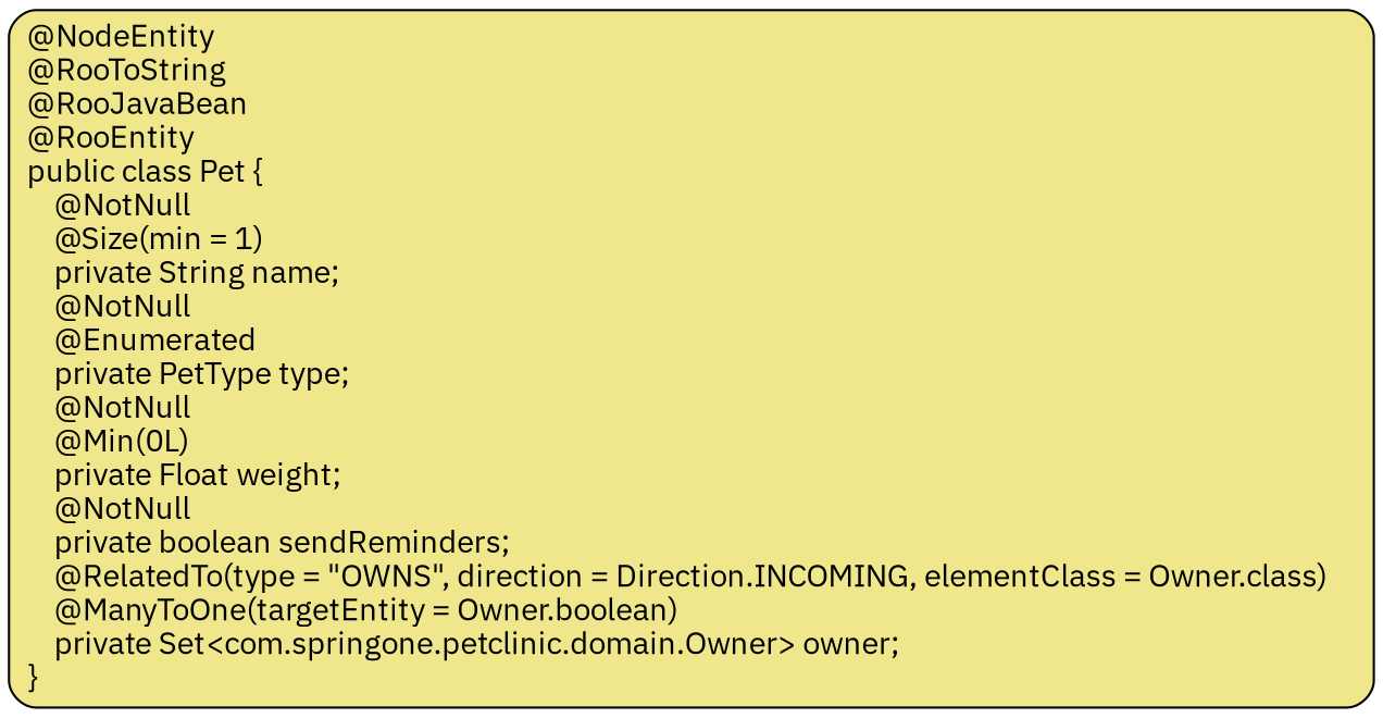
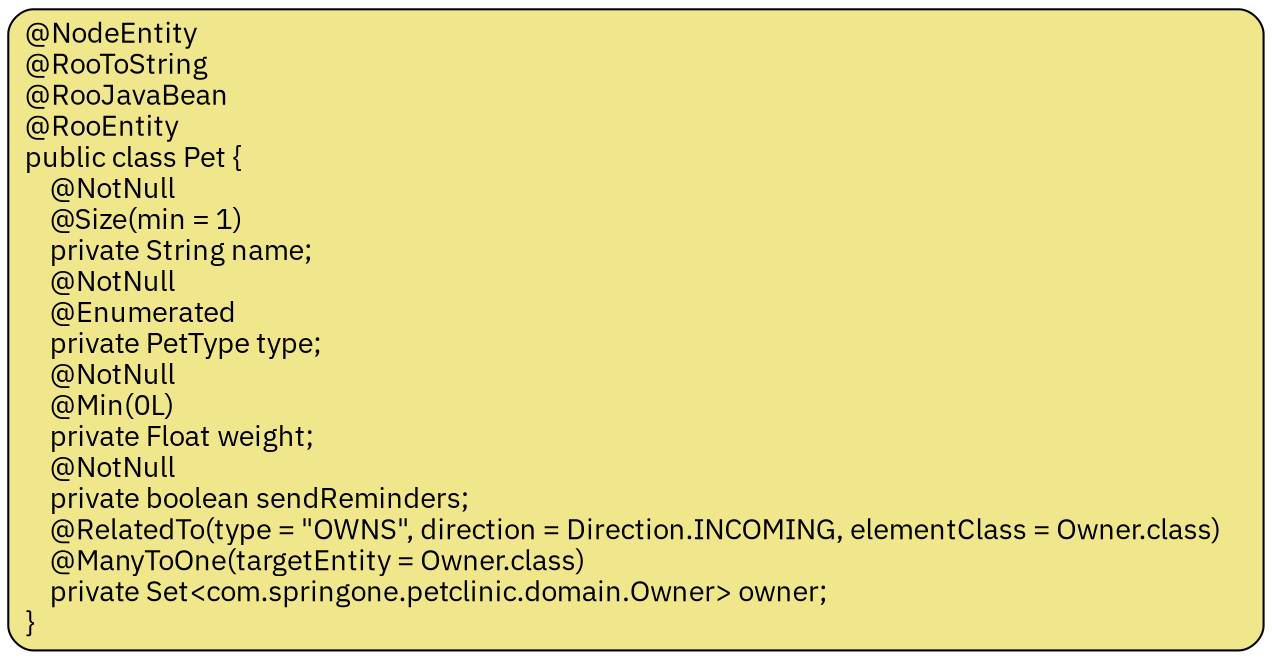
  digraph {
    fontname="IBM Plex Sans"
-   n1 [fontname="IBM Plex Sans" label="{@NodeEntity    \l@RooToString    \l@RooJavaBean    \l@RooEntity    \lpublic class Pet \{    \l\    @NotNull    \l\    @Size(min = 1)    \l\    private String name;    \l\    @NotNull    \l\    @Enumerated    \l\    private PetType type;    \l\    @NotNull    \l\    @Min(0L)    \l\    private Float weight;    \l\    @NotNull    \l\    private boolean sendReminders;    \l\    @RelatedTo(type = \"OWNS\", direction = Direction.INCOMING, elementClass = Owner.class)    \l\    @ManyToOne(targetEntity = Owner.boolean)    \l\    private Set\<com.springone.petclinic.domain.Owner\> owner;    \l\}    \l}" shape=Mrecord style=filled fillcolor=khaki]
+   n1 [fontname="IBM Plex Sans" label="{@NodeEntity    \l@RooToString    \l@RooJavaBean    \l@RooEntity    \lpublic class Pet \{    \l\    @NotNull    \l\    @Size(min = 1)    \l\    private String name;    \l\    @NotNull    \l\    @Enumerated    \l\    private PetType type;    \l\    @NotNull    \l\    @Min(0L)    \l\    private Float weight;    \l\    @NotNull    \l\    private boolean sendReminders;    \l\    @RelatedTo(type = \"OWNS\", direction = Direction.INCOMING, elementClass = Owner.class)    \l\    @ManyToOne(targetEntity = Owner.class)    \l\    private Set\<com.springone.petclinic.domain.Owner\> owner;    \l\}    \l}" shape=Mrecord style=filled fillcolor=khaki]
  }
